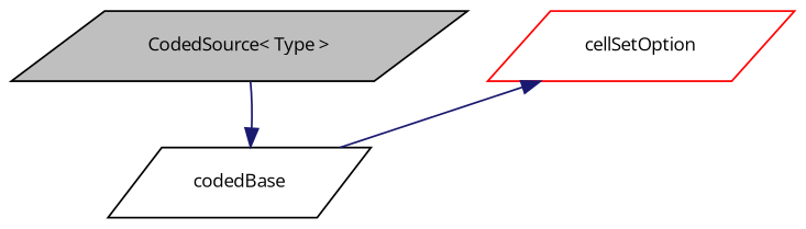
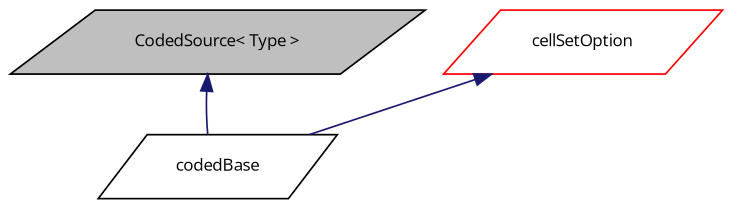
  digraph {
    fontname="Open Sans"
    node [color=black fontname="Open Sans" fontsize=10 shape=parallelogram]
    edge [color=midnightblue dir=back fontname="Open Sans" fontsize=10 labelfontname=Helvetica labelfontsize=10 style=solid]
    n1 [fillcolor=grey75 fontcolor=black height=0.2 label="CodedSource\< Type \>" style=filled width=0.4]
    n2 [color=red height=0.2 label=cellSetOption width=0.4]
    n3 [height=0.2 label=codedBase width=0.4]
    n2 -> n3
-   n3 -> n1
+   n1 -> n3
  }
